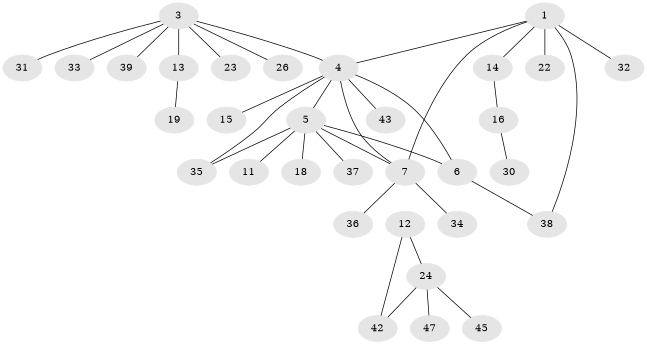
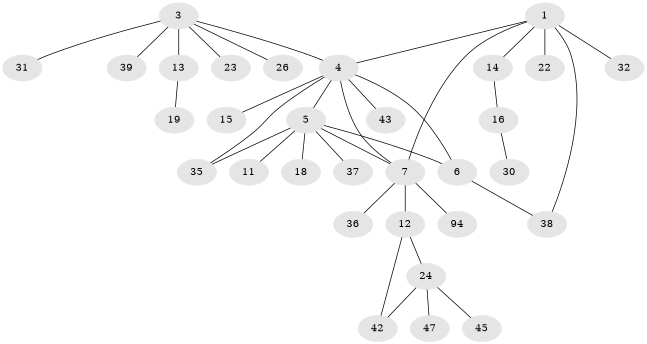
  graph {
    node [color=gray90 style=filled]
    1 [super="+2"]
    4 [super="+10"]
    7 [super="+20"]
    14 [super="+21"]
    22
    32
    38
    6 [super="+9"]
    5 [super="+8"]
    35 [super="+41"]
    43
    15
    12
-   34
+   34 [label=94]
    36
    16 [super="+17"]
    3 [super="+44"]
    13
    23
    26 [super="+46"]
    31 [super="+40"]
-   33
    39
    19
    11 [super="+27"]
    18
    37
    24 [super="+28"]
    42
    45
    47
    30
    1 -- 4
    1 -- 7
    1 -- 14
    1 -- 22
    1 -- 32
    1 -- 38 [weight=2]
    4 -- 7
    4 -- 6
    4 -- 5
    4 -- 35
    4 -- 43
    4 -- 15
+   7 -- 12
    7 -- 34
    7 -- 36
    14 -- 16
    6 -- 38 [weight=2]
    5 -- 7
    5 -- 6 [weight=2]
    5 -- 35
    5 -- 11
    5 -- 18
    5 -- 37
    12 -- 24
    12 -- 42
    16 -- 30
    3 -- 4
    3 -- 13
    3 -- 23
    3 -- 26
    3 -- 31
-   3 -- 33
    3 -- 39
    13 -- 19
    24 -- 42
    24 -- 45
    24 -- 47
  }
